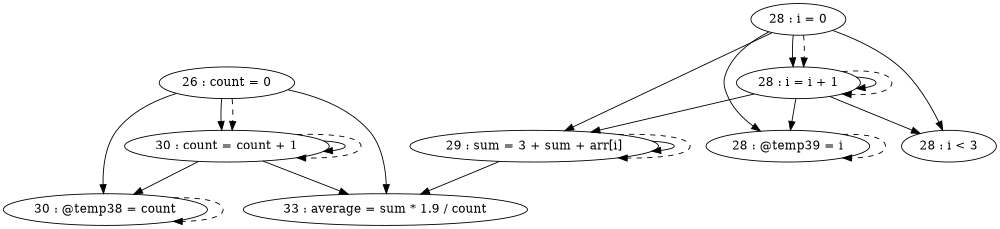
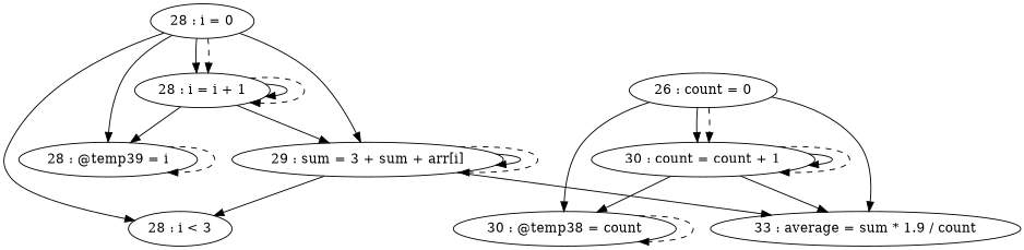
  digraph {
    "29 : sum = 3 + sum + arr[i]"
    n2 [label="33 : average = sum * 1.9 / count"]
    "26 : count = 0"
    "30 : @temp38 = count"
    "30 : count = count + 1"
    "28 : i = 0"
    "28 : i = i + 1"
    "28 : @temp39 = i"
    "28 : i < 3"
    "29 : sum = 3 + sum + arr[i]" -> "29 : sum = 3 + sum + arr[i]"
    "29 : sum = 3 + sum + arr[i]" -> "29 : sum = 3 + sum + arr[i]" [style=dashed]
    "29 : sum = 3 + sum + arr[i]" -> n2
    "26 : count = 0" -> n2
    "26 : count = 0" -> "30 : @temp38 = count"
    "26 : count = 0" -> "30 : count = count + 1"
    "26 : count = 0" -> "30 : count = count + 1" [style=dashed]
    "30 : @temp38 = count" -> "30 : @temp38 = count" [style=dashed]
    "30 : count = count + 1" -> n2
    "30 : count = count + 1" -> "30 : @temp38 = count"
    "30 : count = count + 1" -> "30 : count = count + 1"
    "30 : count = count + 1" -> "30 : count = count + 1" [style=dashed]
    "28 : i = 0" -> "29 : sum = 3 + sum + arr[i]"
    "28 : i = 0" -> "28 : i = i + 1"
    "28 : i = 0" -> "28 : i = i + 1" [style=dashed]
    "28 : i = 0" -> "28 : @temp39 = i"
    "28 : i = 0" -> "28 : i < 3"
    "28 : i = i + 1" -> "29 : sum = 3 + sum + arr[i]"
    "28 : i = i + 1" -> "28 : i = i + 1"
    "28 : i = i + 1" -> "28 : i = i + 1" [style=dashed]
    "28 : i = i + 1" -> "28 : @temp39 = i"
-   "28 : i = i + 1" -> "28 : i < 3"
+   "29 : sum = 3 + sum + arr[i]" -> "28 : i < 3"
    "28 : @temp39 = i" -> "28 : @temp39 = i" [style=dashed]
  }
